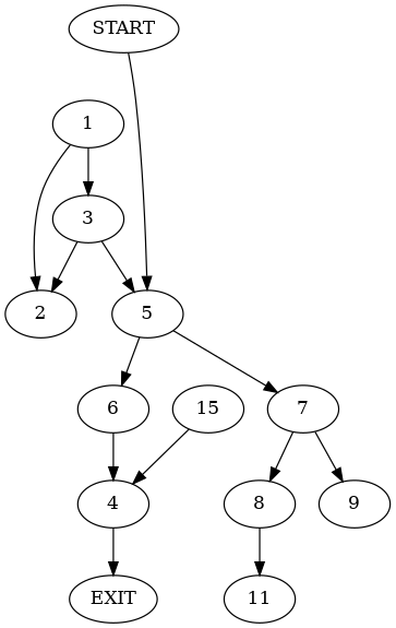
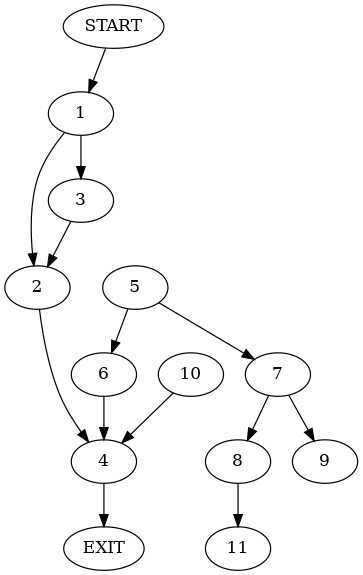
  digraph {
    n1 [label=START]
    1
    2
    3
    n5 [label=EXIT]
    4
    5
    6
    7
    8
    9
    11
-   10 [label=15]
-   n1 -> 5
+   10
+   n1 -> 1
    1 -> 2
    1 -> 3
+   2 -> 4
    3 -> 2
-   3 -> 5
    4 -> n5
    5 -> 6
    5 -> 7
    6 -> 4
    7 -> 8
    7 -> 9
    8 -> 11
    10 -> 4
  }
